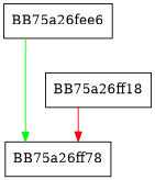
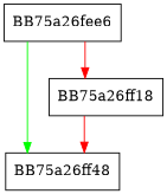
  digraph {
    splines=ortho
    node [shape=box]
    edge [color=red]
    n1 [label=BB75a26fee6]
-   BB75a26ff48 [label=BB75a26ff78]
+   BB75a26ff48
    BB75a26ff18
    n1 -> BB75a26ff48 [color=green]
+   n1 -> BB75a26ff18
    BB75a26ff18 -> BB75a26ff48
  }
